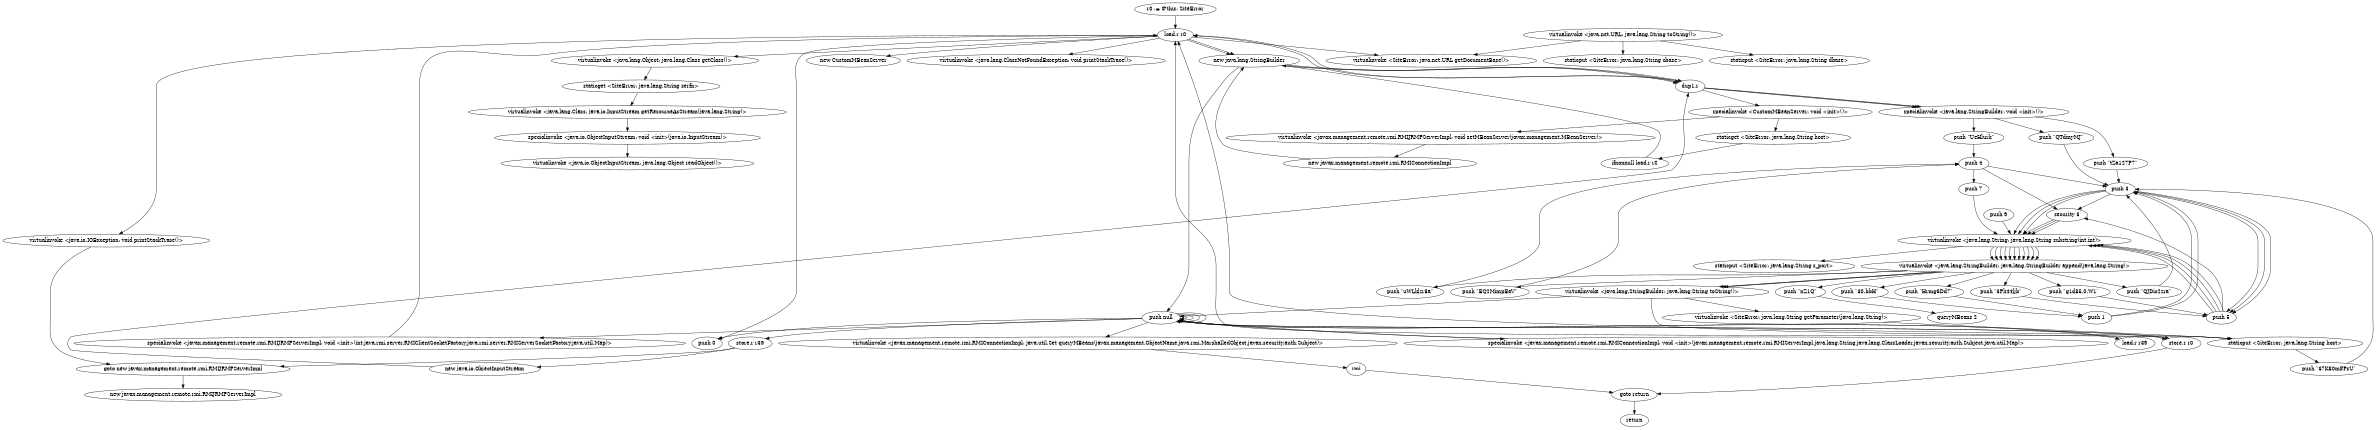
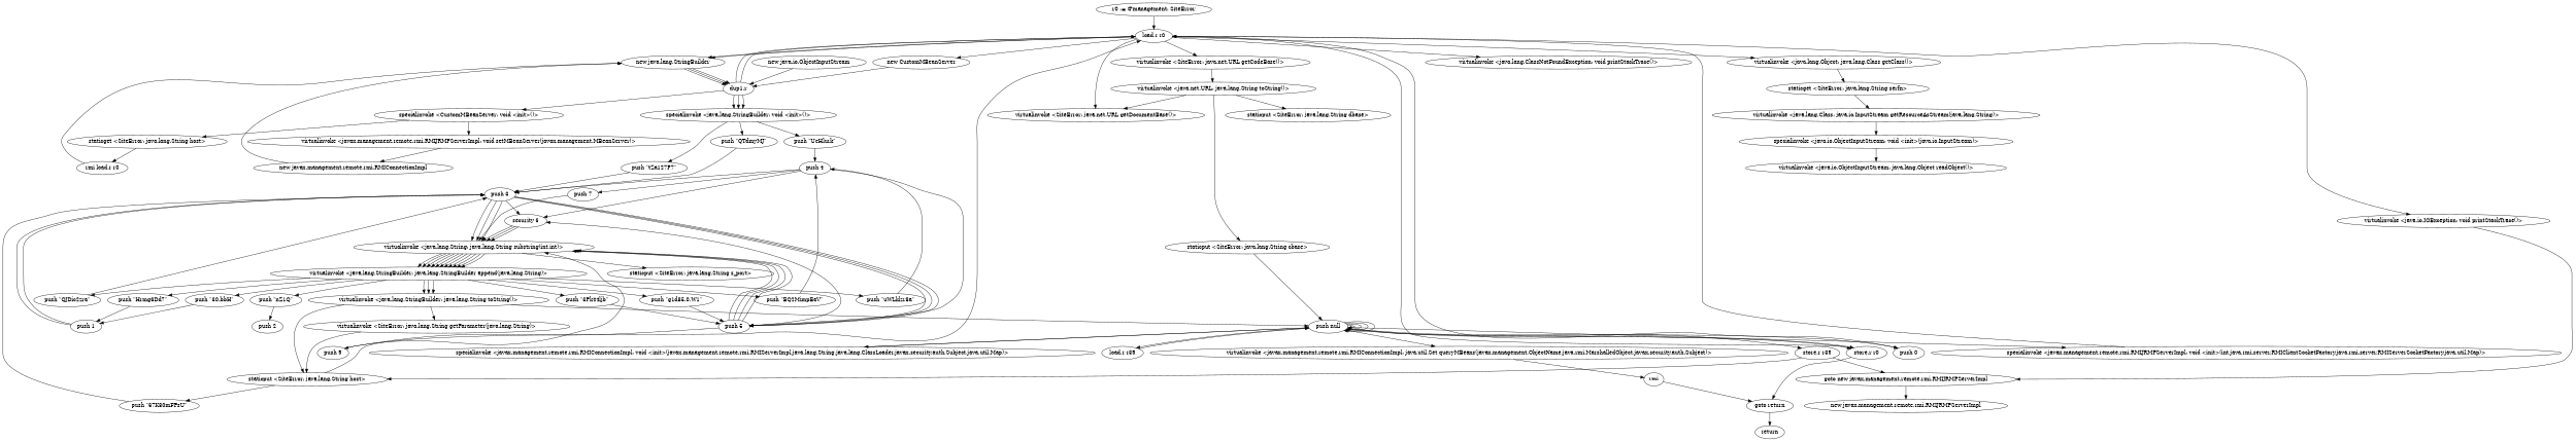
  digraph {
-   "r0 := @this: SiteError"
+   "r0 := @this: SiteError" [label="r0 := @management: SiteError"]
    "load.r r0"
    "new java.lang.StringBuilder"
    "virtualinvoke <SiteError: java.net.URL getDocumentBase()>"
+   "virtualinvoke <SiteError: java.net.URL getCodeBase()>"
    "virtualinvoke <java.io.IOException: void printStackTrace()>"
    "push 0"
    "new CustomMBeanServer"
    "virtualinvoke <java.lang.ClassNotFoundException: void printStackTrace()>"
    "virtualinvoke <java.lang.Object: java.lang.Class getClass()>"
    "dup1.r"
    "virtualinvoke <java.net.URL: java.lang.String toString()>"
    "goto new javax.management.remote.rmi.RMIJRMPServerImpl"
    "staticget <SiteError: java.lang.String serfn>"
    "specialinvoke <java.lang.StringBuilder: void <init>()>"
    "specialinvoke <CustomMBeanServer: void <init>()>"
    "push \"UeHlurk\""
    "push \"tZa127P7\""
    "push \"QTdmyMJ\""
    "staticget <SiteError: java.lang.String host>"
    "virtualinvoke <javax.management.remote.rmi.RMIJRMPServerImpl: void setMBeanServer(javax.management.MBeanServer)>"
    "push 4"
    "push 3"
    n24 [label="security 6"]
    "push 5"
    "push 7"
    "virtualinvoke <java.lang.String: java.lang.String substring(int,int)>"
    n28 [label="push 9"]
    "virtualinvoke <java.lang.StringBuilder: java.lang.StringBuilder append(java.lang.String)>"
    "staticput <SiteError: java.lang.String s_port>"
    "push \"3Pk44ljb\""
    "virtualinvoke <java.lang.StringBuilder: java.lang.String toString()>"
    "push \"g1d85.0.W1\""
    "push \"30.bbH\""
    "push \"nZ1Q\""
    "push \"Hrmg6Dd7\""
    "push \"QJDic2zra\""
    "push \"EQ2MimpEaV\""
    "push \"uWLklzr8a\""
    "virtualinvoke <SiteError: java.lang.String getParameter(java.lang.String)>"
    "staticput <SiteError: java.lang.String host>"
    "push null"
    "push 1"
-   "push 2" [label="queryMBeans 2"]
+   "push 2"
    "push \"67K80mFPsU\""
    "store.r r39"
    "store.r r0"
    "specialinvoke <javax.management.remote.rmi.RMIJRMPServerImpl: void <init>(int,java.rmi.server.RMIClientSocketFactory,java.rmi.server.RMIServerSocketFactory,java.util.Map)>"
    "specialinvoke <javax.management.remote.rmi.RMIConnectionImpl: void <init>(javax.management.remote.rmi.RMIServerImpl,java.lang.String,java.lang.ClassLoader,javax.security.auth.Subject,java.util.Map)>"
    "load.r r39"
    "virtualinvoke <javax.management.remote.rmi.RMIConnectionImpl: java.util.Set queryMBeans(javax.management.ObjectName,java.rmi.MarshalledObject,javax.security.auth.Subject)>"
-   "ifnonnull load.r r0"
+   "ifnonnull load.r r0" [label="rmi load.r r0"]
    "staticput <SiteError: java.lang.String dbase>"
    "staticput <SiteError: java.lang.String cbase>"
    "new java.io.ObjectInputStream"
    "goto return"
    n57 [label=rmi]
    "new javax.management.remote.rmi.RMIJRMPServerImpl"
    return
    "new javax.management.remote.rmi.RMIConnectionImpl"
    "virtualinvoke <java.lang.Class: java.io.InputStream getResourceAsStream(java.lang.String)>"
    "specialinvoke <java.io.ObjectInputStream: void <init>(java.io.InputStream)>"
    "virtualinvoke <java.io.ObjectInputStream: java.lang.Object readObject()>"
    "r0 := @this: SiteError" -> "load.r r0"
    "load.r r0" -> "new java.lang.StringBuilder"
    "load.r r0" -> "new java.lang.StringBuilder"
    "load.r r0" -> "virtualinvoke <SiteError: java.net.URL getDocumentBase()>"
+   "load.r r0" -> "virtualinvoke <SiteError: java.net.URL getCodeBase()>"
    "load.r r0" -> "virtualinvoke <java.io.IOException: void printStackTrace()>"
    "load.r r0" -> "push 0"
    "load.r r0" -> "new CustomMBeanServer"
    "load.r r0" -> "virtualinvoke <java.lang.ClassNotFoundException: void printStackTrace()>"
    "load.r r0" -> "virtualinvoke <java.lang.Object: java.lang.Class getClass()>"
    "new java.lang.StringBuilder" -> "dup1.r"
    "new java.lang.StringBuilder" -> "dup1.r"
    "new java.lang.StringBuilder" -> "dup1.r"
+   "virtualinvoke <SiteError: java.net.URL getCodeBase()>" -> "virtualinvoke <java.net.URL: java.lang.String toString()>"
    "virtualinvoke <java.io.IOException: void printStackTrace()>" -> "goto new javax.management.remote.rmi.RMIJRMPServerImpl"
+   "new CustomMBeanServer" -> "dup1.r"
    "virtualinvoke <java.lang.Object: java.lang.Class getClass()>" -> "staticget <SiteError: java.lang.String serfn>"
    "dup1.r" -> "load.r r0"
    "dup1.r" -> "load.r r0"
    "dup1.r" -> "specialinvoke <java.lang.StringBuilder: void <init>()>"
    "dup1.r" -> "specialinvoke <java.lang.StringBuilder: void <init>()>"
    "dup1.r" -> "specialinvoke <java.lang.StringBuilder: void <init>()>"
    "dup1.r" -> "specialinvoke <CustomMBeanServer: void <init>()>"
    "virtualinvoke <java.net.URL: java.lang.String toString()>" -> "virtualinvoke <SiteError: java.net.URL getDocumentBase()>"
    "virtualinvoke <java.net.URL: java.lang.String toString()>" -> "staticput <SiteError: java.lang.String dbase>"
    "virtualinvoke <java.net.URL: java.lang.String toString()>" -> "staticput <SiteError: java.lang.String cbase>"
    "goto new javax.management.remote.rmi.RMIJRMPServerImpl" -> "new javax.management.remote.rmi.RMIJRMPServerImpl"
    "staticget <SiteError: java.lang.String serfn>" -> "virtualinvoke <java.lang.Class: java.io.InputStream getResourceAsStream(java.lang.String)>"
    "specialinvoke <java.lang.StringBuilder: void <init>()>" -> "push \"UeHlurk\""
    "specialinvoke <java.lang.StringBuilder: void <init>()>" -> "push \"tZa127P7\""
    "specialinvoke <java.lang.StringBuilder: void <init>()>" -> "push \"QTdmyMJ\""
    "specialinvoke <CustomMBeanServer: void <init>()>" -> "staticget <SiteError: java.lang.String host>"
    "specialinvoke <CustomMBeanServer: void <init>()>" -> "virtualinvoke <javax.management.remote.rmi.RMIJRMPServerImpl: void setMBeanServer(javax.management.MBeanServer)>"
    "push \"UeHlurk\"" -> "push 4"
    "push \"tZa127P7\"" -> "push 3"
    "push \"QTdmyMJ\"" -> "push 3"
    "staticget <SiteError: java.lang.String host>" -> "ifnonnull load.r r0"
    "virtualinvoke <javax.management.remote.rmi.RMIJRMPServerImpl: void setMBeanServer(javax.management.MBeanServer)>" -> "new javax.management.remote.rmi.RMIConnectionImpl"
    "push 4" -> "push 3"
    "push 4" -> n24
+   "push 4" -> "push 5"
    "push 4" -> "push 7"
    "push 3" -> n24
    "push 3" -> "push 5"
    "push 3" -> "push 5"
    "push 3" -> "push 5"
    "push 3" -> "virtualinvoke <java.lang.String: java.lang.String substring(int,int)>"
    "push 3" -> "virtualinvoke <java.lang.String: java.lang.String substring(int,int)>"
    "push 3" -> "virtualinvoke <java.lang.String: java.lang.String substring(int,int)>"
    n24 -> "virtualinvoke <java.lang.String: java.lang.String substring(int,int)>"
    n24 -> "virtualinvoke <java.lang.String: java.lang.String substring(int,int)>"
    n24 -> "virtualinvoke <java.lang.String: java.lang.String substring(int,int)>"
    "push 5" -> n24
    "push 5" -> "virtualinvoke <java.lang.String: java.lang.String substring(int,int)>"
    "push 5" -> "virtualinvoke <java.lang.String: java.lang.String substring(int,int)>"
    "push 5" -> "virtualinvoke <java.lang.String: java.lang.String substring(int,int)>"
    "push 5" -> "virtualinvoke <java.lang.String: java.lang.String substring(int,int)>"
+   "push 5" -> n28
    "push 7" -> "virtualinvoke <java.lang.String: java.lang.String substring(int,int)>"
    "virtualinvoke <java.lang.String: java.lang.String substring(int,int)>" -> "virtualinvoke <java.lang.StringBuilder: java.lang.StringBuilder append(java.lang.String)>"
    "virtualinvoke <java.lang.String: java.lang.String substring(int,int)>" -> "virtualinvoke <java.lang.StringBuilder: java.lang.StringBuilder append(java.lang.String)>"
    "virtualinvoke <java.lang.String: java.lang.String substring(int,int)>" -> "virtualinvoke <java.lang.StringBuilder: java.lang.StringBuilder append(java.lang.String)>"
    "virtualinvoke <java.lang.String: java.lang.String substring(int,int)>" -> "virtualinvoke <java.lang.StringBuilder: java.lang.StringBuilder append(java.lang.String)>"
    "virtualinvoke <java.lang.String: java.lang.String substring(int,int)>" -> "virtualinvoke <java.lang.StringBuilder: java.lang.StringBuilder append(java.lang.String)>"
    "virtualinvoke <java.lang.String: java.lang.String substring(int,int)>" -> "virtualinvoke <java.lang.StringBuilder: java.lang.StringBuilder append(java.lang.String)>"
    "virtualinvoke <java.lang.String: java.lang.String substring(int,int)>" -> "virtualinvoke <java.lang.StringBuilder: java.lang.StringBuilder append(java.lang.String)>"
    "virtualinvoke <java.lang.String: java.lang.String substring(int,int)>" -> "virtualinvoke <java.lang.StringBuilder: java.lang.StringBuilder append(java.lang.String)>"
    "virtualinvoke <java.lang.String: java.lang.String substring(int,int)>" -> "virtualinvoke <java.lang.StringBuilder: java.lang.StringBuilder append(java.lang.String)>"
    "virtualinvoke <java.lang.String: java.lang.String substring(int,int)>" -> "virtualinvoke <java.lang.StringBuilder: java.lang.StringBuilder append(java.lang.String)>"
    "virtualinvoke <java.lang.String: java.lang.String substring(int,int)>" -> "virtualinvoke <java.lang.StringBuilder: java.lang.StringBuilder append(java.lang.String)>"
    "virtualinvoke <java.lang.String: java.lang.String substring(int,int)>" -> "staticput <SiteError: java.lang.String s_port>"
    n28 -> "virtualinvoke <java.lang.String: java.lang.String substring(int,int)>"
    "virtualinvoke <java.lang.StringBuilder: java.lang.StringBuilder append(java.lang.String)>" -> "push \"3Pk44ljb\""
    "virtualinvoke <java.lang.StringBuilder: java.lang.StringBuilder append(java.lang.String)>" -> "virtualinvoke <java.lang.StringBuilder: java.lang.String toString()>"
    "virtualinvoke <java.lang.StringBuilder: java.lang.StringBuilder append(java.lang.String)>" -> "virtualinvoke <java.lang.StringBuilder: java.lang.String toString()>"
    "virtualinvoke <java.lang.StringBuilder: java.lang.StringBuilder append(java.lang.String)>" -> "virtualinvoke <java.lang.StringBuilder: java.lang.String toString()>"
    "virtualinvoke <java.lang.StringBuilder: java.lang.StringBuilder append(java.lang.String)>" -> "push \"g1d85.0.W1\""
    "virtualinvoke <java.lang.StringBuilder: java.lang.StringBuilder append(java.lang.String)>" -> "push \"30.bbH\""
    "virtualinvoke <java.lang.StringBuilder: java.lang.StringBuilder append(java.lang.String)>" -> "push \"nZ1Q\""
    "virtualinvoke <java.lang.StringBuilder: java.lang.StringBuilder append(java.lang.String)>" -> "push \"Hrmg6Dd7\""
    "virtualinvoke <java.lang.StringBuilder: java.lang.StringBuilder append(java.lang.String)>" -> "push \"QJDic2zra\""
    "virtualinvoke <java.lang.StringBuilder: java.lang.StringBuilder append(java.lang.String)>" -> "push \"EQ2MimpEaV\""
    "virtualinvoke <java.lang.StringBuilder: java.lang.StringBuilder append(java.lang.String)>" -> "push \"uWLklzr8a\""
    "push \"3Pk44ljb\"" -> "push 5"
    "virtualinvoke <java.lang.StringBuilder: java.lang.String toString()>" -> "virtualinvoke <SiteError: java.lang.String getParameter(java.lang.String)>"
    "virtualinvoke <java.lang.StringBuilder: java.lang.String toString()>" -> "staticput <SiteError: java.lang.String host>"
    "virtualinvoke <java.lang.StringBuilder: java.lang.String toString()>" -> "push null"
    "push \"g1d85.0.W1\"" -> "push 5"
    "push \"30.bbH\"" -> "push 1"
    "push \"nZ1Q\"" -> "push 2"
    "push \"Hrmg6Dd7\"" -> "push 1"
    "push \"QJDic2zra\"" -> "push 3"
    "push \"EQ2MimpEaV\"" -> "push 4"
    "push \"uWLklzr8a\"" -> "push 4"
    "virtualinvoke <SiteError: java.lang.String getParameter(java.lang.String)>" -> "staticput <SiteError: java.lang.String host>"
    "staticput <SiteError: java.lang.String host>" -> "load.r r0"
    "staticput <SiteError: java.lang.String host>" -> "push \"67K80mFPsU\""
    "push null" -> "push 0"
    "push null" -> "push null"
    "push null" -> "push null"
    "push null" -> "push null"
    "push null" -> "push null"
    "push null" -> "store.r r39"
    "push null" -> "store.r r0"
    "push null" -> "store.r r0"
    "push null" -> "specialinvoke <javax.management.remote.rmi.RMIJRMPServerImpl: void <init>(int,java.rmi.server.RMIClientSocketFactory,java.rmi.server.RMIServerSocketFactory,java.util.Map)>"
    "push null" -> "specialinvoke <javax.management.remote.rmi.RMIConnectionImpl: void <init>(javax.management.remote.rmi.RMIServerImpl,java.lang.String,java.lang.ClassLoader,javax.security.auth.Subject,java.util.Map)>"
    "push null" -> "load.r r39"
    "push null" -> "virtualinvoke <javax.management.remote.rmi.RMIConnectionImpl: java.util.Set queryMBeans(javax.management.ObjectName,java.rmi.MarshalledObject,javax.security.auth.Subject)>"
    "push 1" -> "push 3"
    "push 1" -> "push 3"
    "push \"67K80mFPsU\"" -> "push 3"
    "store.r r39" -> "goto new javax.management.remote.rmi.RMIJRMPServerImpl"
-   "store.r r39" -> "new java.io.ObjectInputStream"
+   "store.r r39" -> "staticput <SiteError: java.lang.String host>"
    "store.r r0" -> "load.r r0"
    "store.r r0" -> "goto return"
    "specialinvoke <javax.management.remote.rmi.RMIJRMPServerImpl: void <init>(int,java.rmi.server.RMIClientSocketFactory,java.rmi.server.RMIServerSocketFactory,java.util.Map)>" -> "load.r r0"
    "specialinvoke <javax.management.remote.rmi.RMIConnectionImpl: void <init>(javax.management.remote.rmi.RMIServerImpl,java.lang.String,java.lang.ClassLoader,javax.security.auth.Subject,java.util.Map)>" -> "push null"
    "load.r r39" -> "push null"
    "virtualinvoke <javax.management.remote.rmi.RMIConnectionImpl: java.util.Set queryMBeans(javax.management.ObjectName,java.rmi.MarshalledObject,javax.security.auth.Subject)>" -> n57
    "ifnonnull load.r r0" -> "new java.lang.StringBuilder"
-   "new java.lang.StringBuilder" -> "push null"
+   "staticput <SiteError: java.lang.String cbase>" -> "push null"
    "new java.io.ObjectInputStream" -> "dup1.r"
    "goto return" -> return
    n57 -> "goto return"
    "new javax.management.remote.rmi.RMIConnectionImpl" -> "new java.lang.StringBuilder"
    "virtualinvoke <java.lang.Class: java.io.InputStream getResourceAsStream(java.lang.String)>" -> "specialinvoke <java.io.ObjectInputStream: void <init>(java.io.InputStream)>"
    "specialinvoke <java.io.ObjectInputStream: void <init>(java.io.InputStream)>" -> "virtualinvoke <java.io.ObjectInputStream: java.lang.Object readObject()>"
  }
